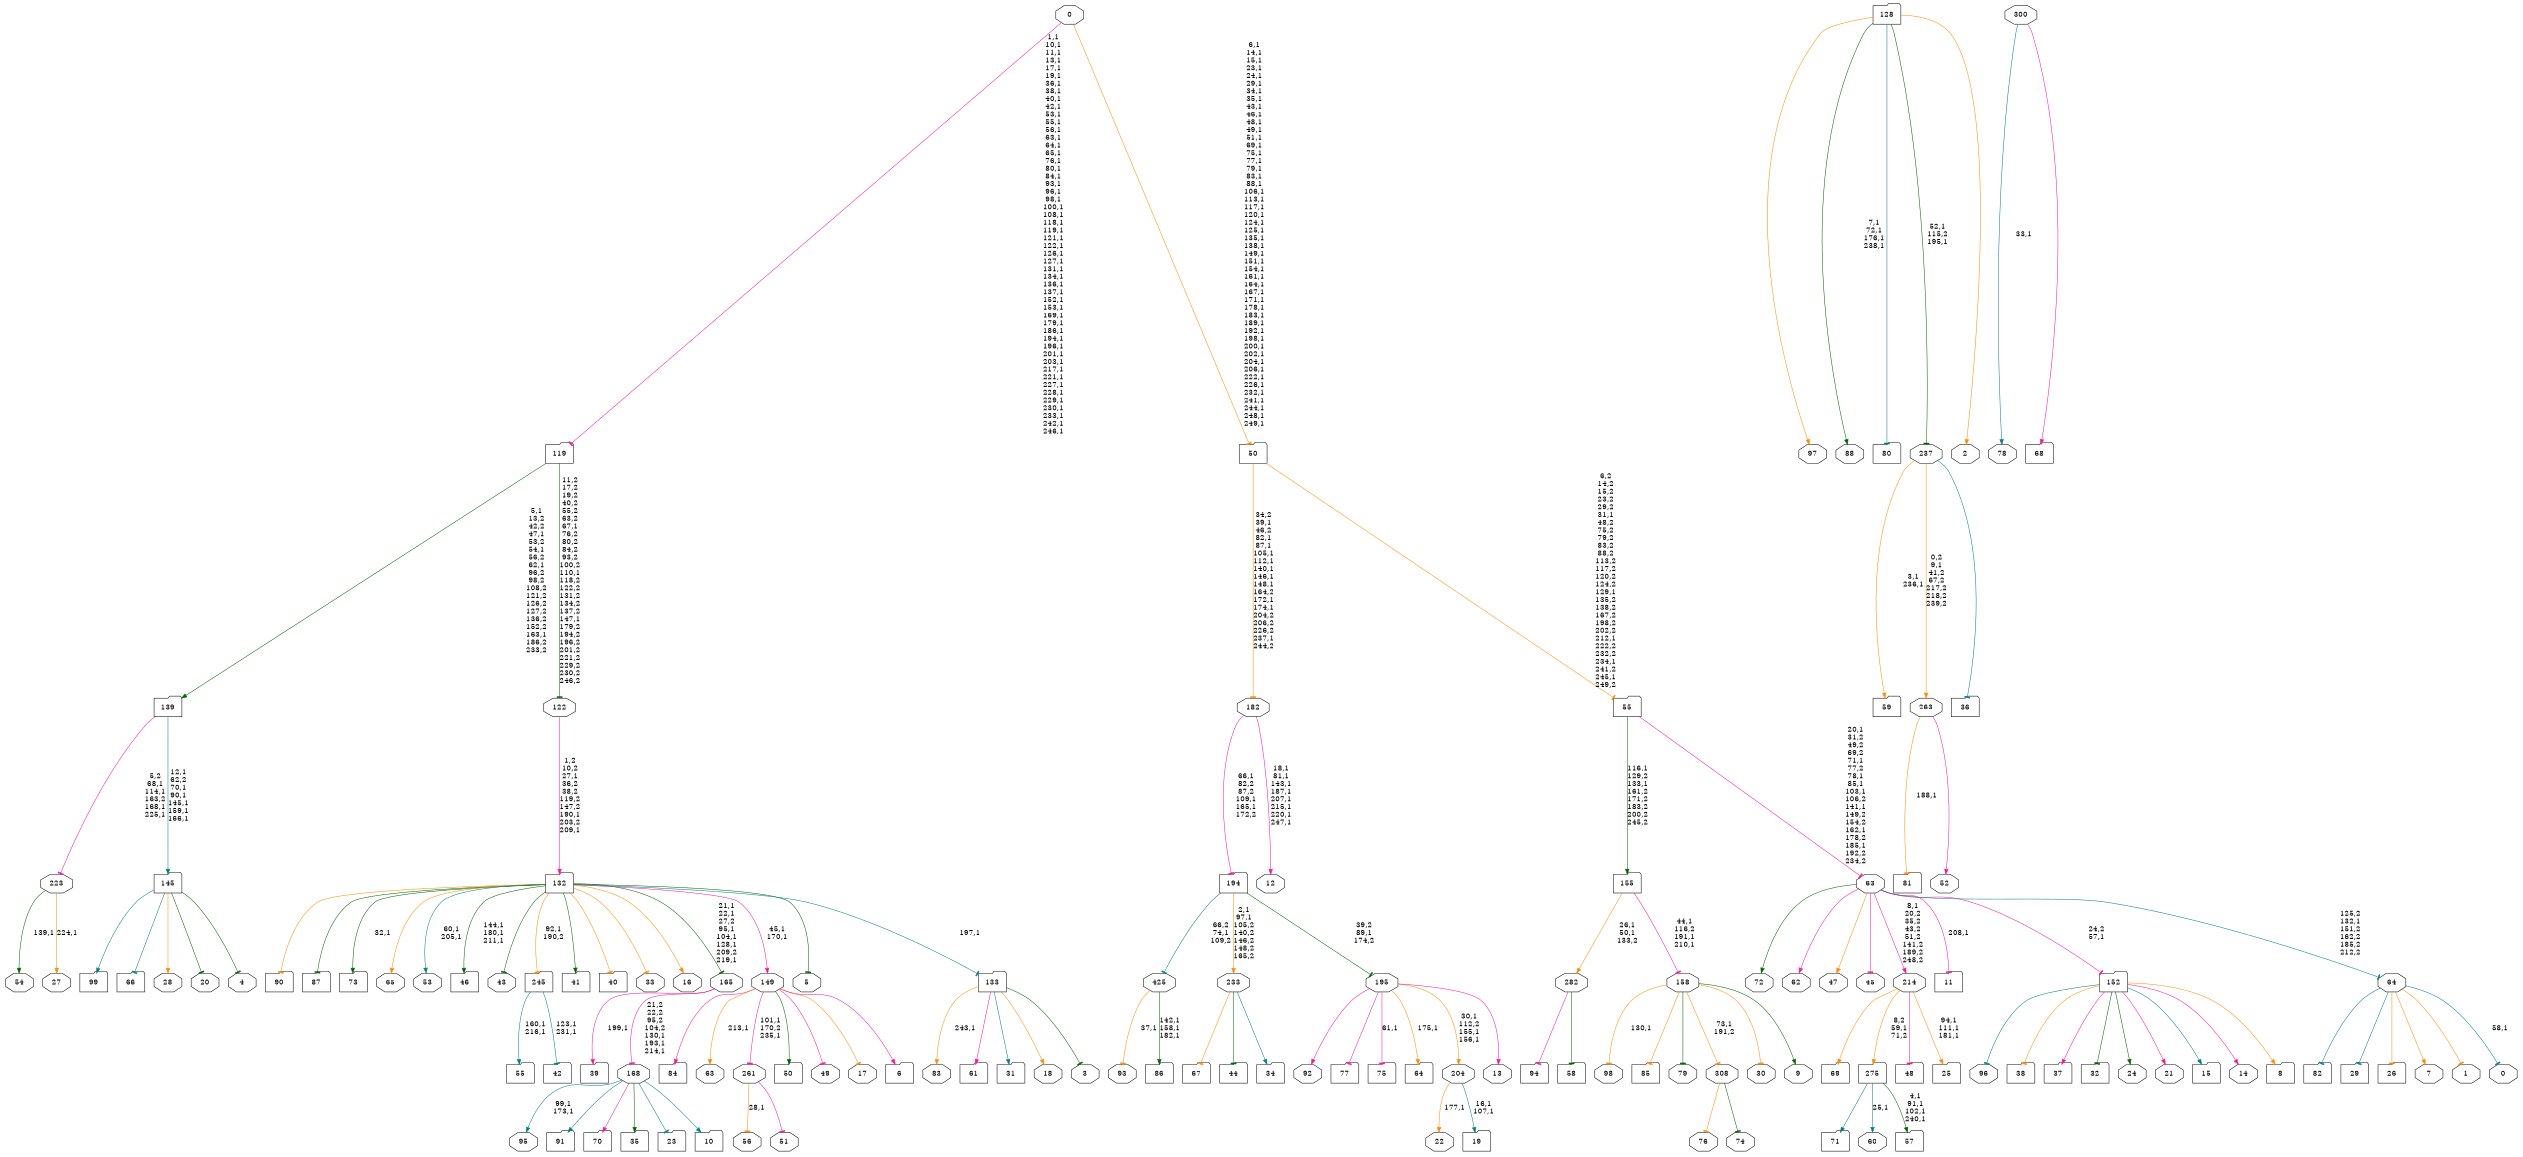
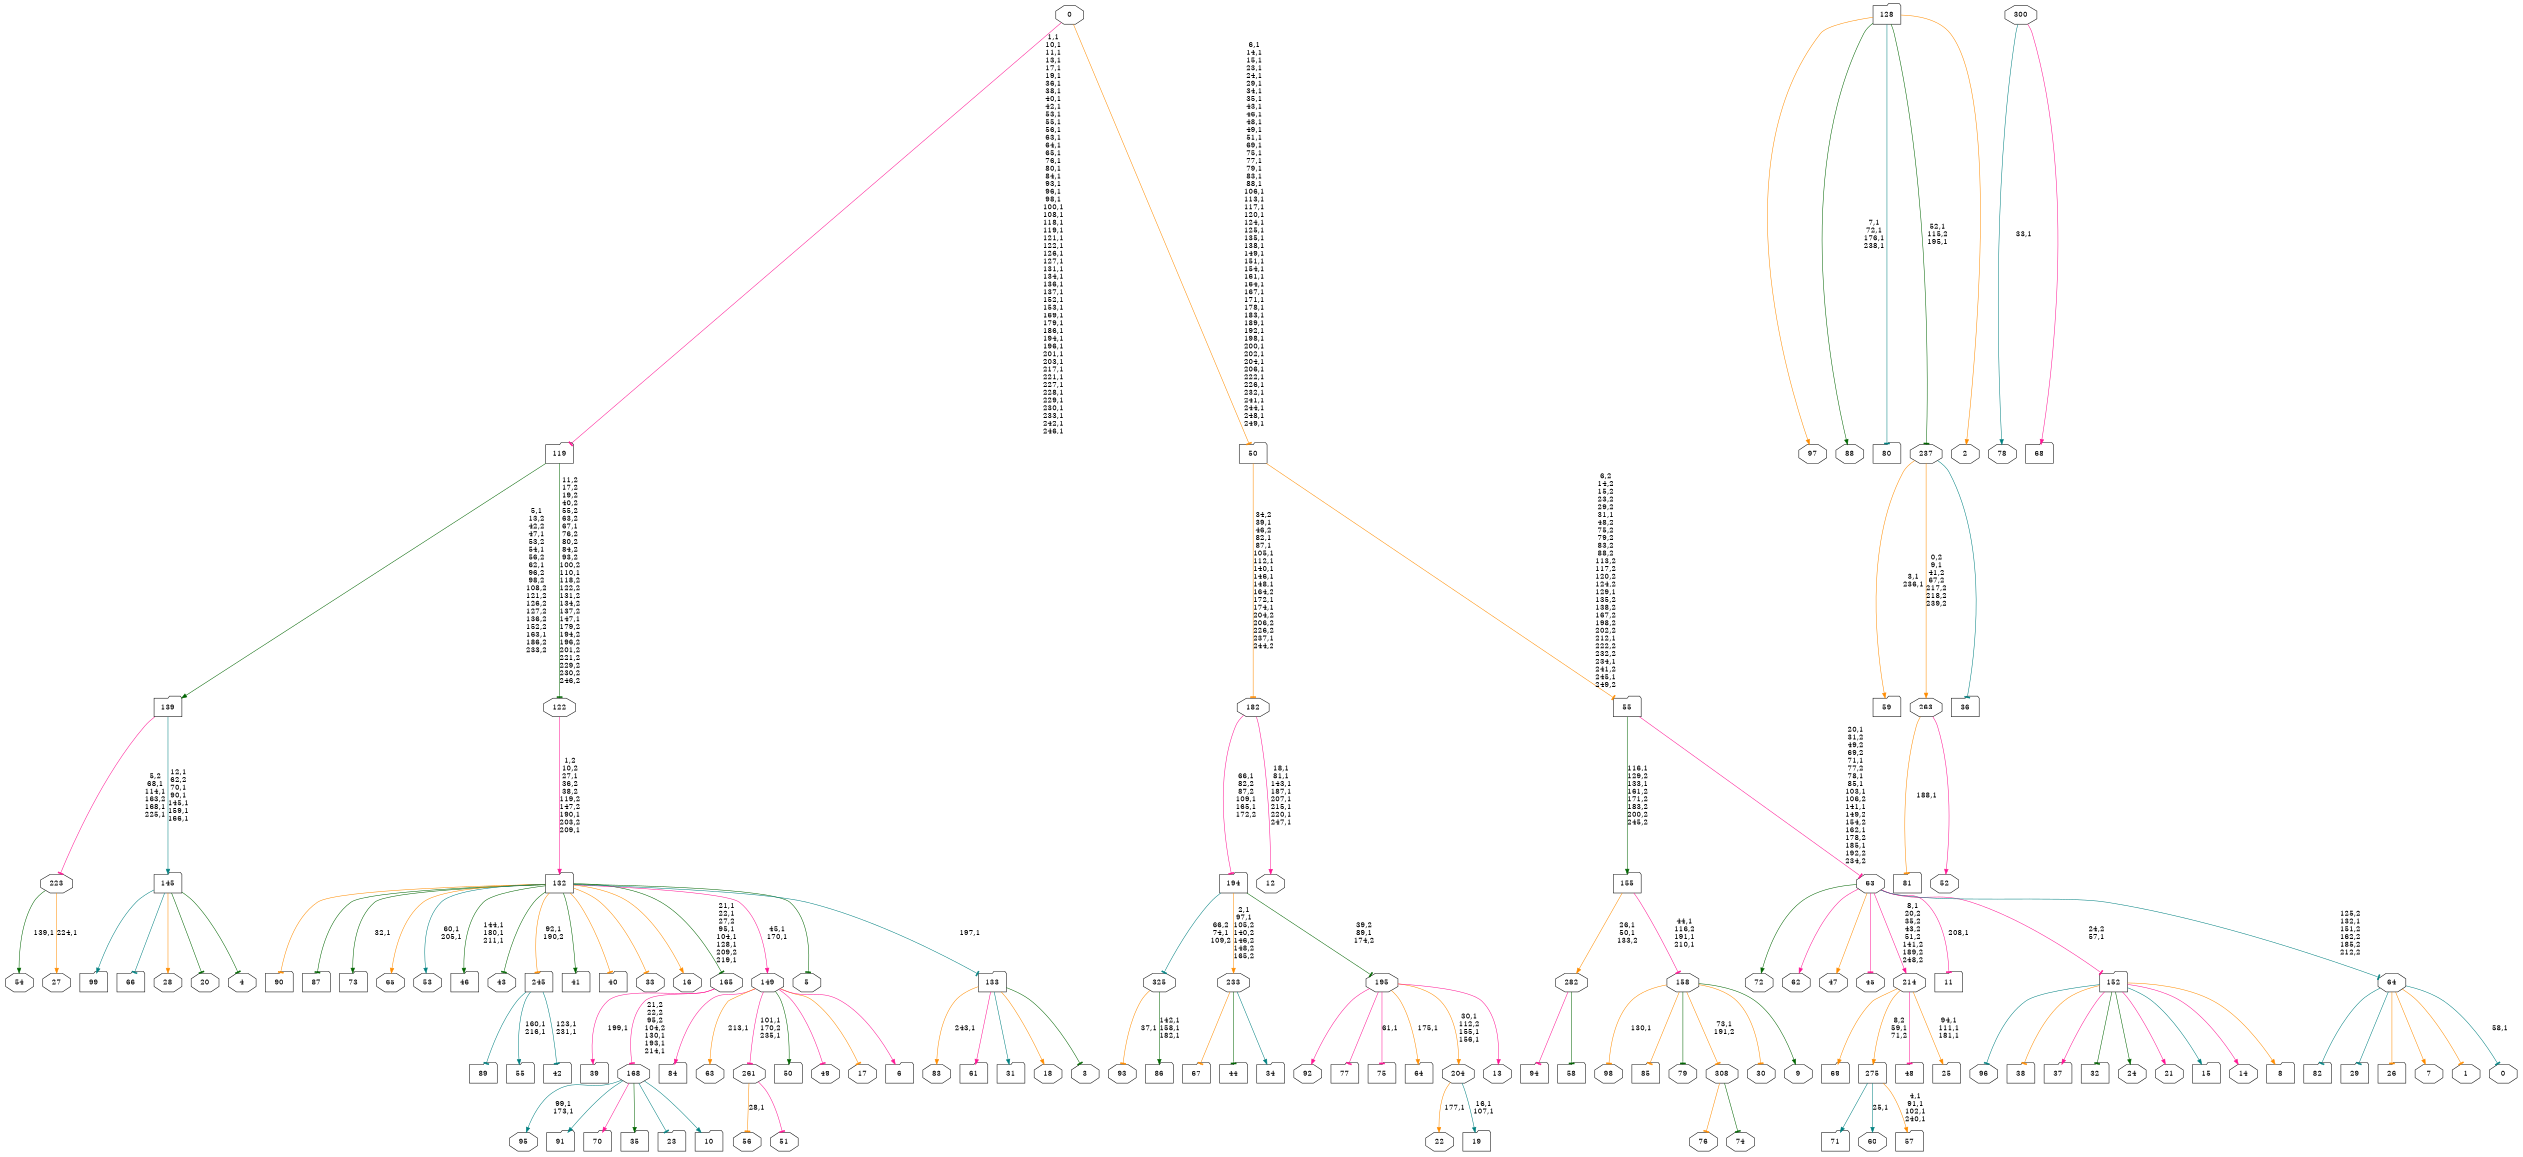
  digraph {
    node [shape=octagon]
    edge [arrowhead=normal color=darkorange]
    n1 [label=99 shape=folder]
    n2 [label=98]
    n3 [label=97]
    n4 [label=96]
    n5 [label=95]
    n6 [label=94 shape=folder]
    n7 [label=93]
    n8 [label=92]
    n9 [label=91 shape=folder]
    n10 [label=90 shape=folder]
+   n11 [label=89 shape=folder]
    n12 [label=88]
    n13 [label=87 shape=folder]
    n14 [label=86 shape=folder]
-   325 [label=425]
+   325
    n16 [label=85 shape=folder]
    n17 [label=84 shape=folder]
    n18 [label=83]
    n19 [label=82 shape=folder]
    n20 [label=81 shape=folder]
    n21 [label=80 shape=folder]
    n22 [label=79]
    n23 [label=78]
    n24 [label=77 shape=folder]
    n25 [label=76]
    n26 [label=75 shape=folder]
    n27 [label=74]
    308
    n29 [label=73 shape=folder]
    n30 [label=72]
    n31 [label=71 shape=folder]
    n32 [label=70 shape=folder]
    n33 [label=69 shape=folder]
    n34 [label=68 shape=folder]
    300
    n36 [label=67 shape=folder]
    n37 [label=66 shape=folder]
    n38 [label=65]
    n39 [label=64 shape=folder]
    n40 [label=63]
    n41 [label=62]
    n42 [label=61 shape=folder]
    n43 [label=60]
    n44 [label=59 shape=folder]
    n45 [label=58 shape=folder]
    282
    n47 [label=57 shape=folder]
    275 [shape=folder]
    n49 [label=56]
    n50 [label=55 shape=folder]
    n51 [label=54]
    n52 [label=53]
    n53 [label=52]
    263
    n55 [label=51]
    261
    n57 [label=50 shape=folder]
    n58 [label=49]
    n59 [label=48 shape=folder]
    n60 [label=47]
    n61 [label=46 shape=folder]
    n62 [label=45]
    n63 [label=44 shape=folder]
    n64 [label=43]
    n65 [label=42 shape=folder]
    245 [shape=folder]
    n67 [label=41 shape=folder]
    n68 [label=40 shape=folder]
    n69 [label=39 shape=folder]
    n70 [label=38 shape=folder]
    n71 [label=37 shape=folder]
    n72 [label=36 shape=folder]
    237
    n74 [label=35 shape=folder]
    n75 [label=34 shape=folder]
    233
    n77 [label=33]
    n78 [label=32 shape=folder]
    n79 [label=31 shape=folder]
    n80 [label=30]
    n81 [label=29 shape=folder]
    n82 [label=28]
    n83 [label=27]
    223
    n85 [label=26 shape=folder]
    n86 [label=25 shape=folder]
    214
    n88 [label=24]
    n89 [label=23 shape=folder]
    n90 [label=22]
    n91 [label=21]
    n92 [label=20]
    n93 [label=19 shape=folder]
    204
    n95 [label=18]
    n96 [label=17]
    n97 [label=16]
    n98 [label=15 shape=folder]
    n99 [label=14]
    n100 [label=13]
    195
    194 [shape=folder]
    n103 [label=12]
    182
    n105 [label=11 shape=folder]
    n106 [label=10 shape=folder]
    168
    165
    n109 [label=9]
    158
    155 [shape=folder]
    n112 [label=8 shape=folder]
    152 [shape=folder]
    n114 [label=7]
    n115 [label=6 shape=folder]
    149
    n117 [label=5]
    n118 [label=4]
    145 [shape=folder]
    139 [shape=folder]
    n121 [label=3]
    133 [shape=folder]
    132 [shape=folder]
    n124 [label=2]
    128 [shape=folder]
    122
    119 [shape=folder]
    n128 [label=1]
    n129 [label=0]
    64
    63
    55 [shape=folder]
    50 [shape=folder]
    0
    325 -> n7 [arrowhead=tee label="37,1"]
    325 -> n14 [color=darkgreen label="142,1\n158,1\n182,1"]
    308 -> n25 [arrowhead=tee]
    308 -> n27 [arrowhead=tee color=darkgreen]
    300 -> n23 [color=teal label="33,1"]
    300 -> n34 [color=deeppink]
    282 -> n6 [arrowhead=tee color=deeppink]
    282 -> n45 [arrowhead=tee color=darkgreen]
    275 -> n31 [color=teal]
    275 -> n43 [color=teal label="25,1"]
-   275 -> n47 [color=darkgreen label="4,1\n91,1\n102,1\n240,1"]
+   275 -> n47 [label="4,1\n91,1\n102,1\n240,1"]
    263 -> n20 [arrowhead=tee label="188,1"]
    263 -> n53 [color=deeppink]
    261 -> n49 [arrowhead=tee label="28,1"]
    261 -> n55 [arrowhead=tee color=deeppink]
+   245 -> n11 [arrowhead=tee color=teal]
    245 -> n50 [color=teal label="160,1\n216,1"]
    245 -> n65 [arrowhead=tee color=teal label="123,1\n231,1"]
    237 -> n44 [label="3,1\n236,1"]
    237 -> 263 [label="0,2\n9,1\n41,2\n67,2\n217,2\n218,2\n239,2"]
    237 -> n72 [arrowhead=tee color=teal]
    233 -> n36 [arrowhead=tee]
    233 -> n63 [arrowhead=tee color=darkgreen]
    233 -> n75 [color=teal]
    223 -> n51 [color=darkgreen label="139,1"]
    223 -> n83 [label="224,1"]
    214 -> n33
    214 -> 275 [label="8,2\n59,1\n71,2"]
    214 -> n59 [arrowhead=tee color=deeppink]
    214 -> n86 [label="94,1\n111,1\n181,1"]
    204 -> n90 [label="177,1"]
    204 -> n93 [color=teal label="16,1\n107,1"]
    195 -> n8 [color=deeppink]
    195 -> n24 [arrowhead=tee color=deeppink]
    195 -> n26 [arrowhead=tee color=deeppink label="61,1"]
    195 -> n39 [label="175,1"]
    195 -> 204 [label="30,1\n112,2\n155,1\n156,1"]
    195 -> n100 [color=deeppink]
    194 -> 325 [arrowhead=tee color=teal label="66,2\n74,1\n109,2"]
    194 -> 233 [label="2,1\n97,1\n105,2\n140,2\n146,2\n148,2\n165,2"]
    194 -> 195 [arrowhead=tee color=darkgreen label="39,2\n89,1\n174,2"]
    182 -> 194 [arrowhead=tee color=deeppink label="66,1\n82,2\n87,2\n109,1\n165,1\n172,2"]
    182 -> n103 [color=deeppink label="18,1\n81,1\n143,1\n187,1\n207,1\n215,1\n220,1\n247,1"]
    168 -> n5 [color=teal label="99,1\n173,1"]
    168 -> n9 [color=teal]
    168 -> n32 [color=deeppink]
    168 -> n74 [color=darkgreen]
    168 -> n89 [arrowhead=tee color=teal]
    168 -> n106 [color=teal]
    165 -> n69 [color=deeppink label="199,1"]
    165 -> 168 [arrowhead=tee color=deeppink label="21,2\n22,2\n95,2\n104,2\n130,1\n193,1\n214,1"]
    158 -> n2 [arrowhead=tee label="130,1"]
    158 -> n16 [arrowhead=tee]
    158 -> n22 [arrowhead=tee color=darkgreen]
    158 -> 308 [arrowhead=tee label="73,1\n191,2"]
    158 -> n80 [arrowhead=tee]
    158 -> n109 [color=darkgreen]
    155 -> 282 [label="26,1\n50,1\n133,2"]
    155 -> 158 [arrowhead=tee color=deeppink label="44,1\n116,2\n191,1\n210,1"]
    152 -> n4 [arrowhead=tee color=teal]
    152 -> n70 [arrowhead=tee]
    152 -> n71 [color=deeppink]
    152 -> n78 [arrowhead=tee color=darkgreen]
    152 -> n88 [color=darkgreen]
    152 -> n91 [color=deeppink]
    152 -> n98 [color=teal]
    152 -> n99 [color=deeppink]
    152 -> n112
    149 -> n17 [color=deeppink]
    149 -> n40 [label="213,1"]
    149 -> 261 [arrowhead=tee color=deeppink label="101,1\n170,2\n235,1"]
    149 -> n57 [color=darkgreen]
    149 -> n58 [arrowhead=tee color=deeppink]
    149 -> n96 [arrowhead=tee]
    149 -> n115 [color=deeppink]
    145 -> n1 [color=teal]
    145 -> n37 [arrowhead=tee color=teal]
    145 -> n82
    145 -> n92 [arrowhead=tee color=darkgreen]
    145 -> n118 [arrowhead=tee color=darkgreen]
    139 -> 223 [arrowhead=tee color=deeppink label="5,2\n68,1\n114,1\n163,2\n168,1\n225,1"]
    139 -> 145 [color=teal label="12,1\n62,2\n70,1\n90,1\n145,1\n159,1\n166,1"]
    133 -> n18 [label="243,1"]
    133 -> n42 [color=deeppink]
    133 -> n79 [color=teal]
    133 -> n95
    133 -> n121 [arrowhead=tee color=darkgreen]
    132 -> n10 [arrowhead=tee]
    132 -> n13 [arrowhead=tee color=darkgreen]
    132 -> n29 [color=darkgreen label="32,1"]
    132 -> n38
    132 -> n52 [color=teal label="60,1\n205,1"]
    132 -> n61 [color=darkgreen label="144,1\n180,1\n211,1"]
    132 -> n64 [arrowhead=tee color=darkgreen]
    132 -> 245 [arrowhead=tee label="92,1\n190,2"]
    132 -> n67 [color=darkgreen]
    132 -> n68 [arrowhead=tee]
    132 -> n77 [arrowhead=tee]
    132 -> n97
    132 -> 165 [arrowhead=tee color=darkgreen label="21,1\n22,1\n27,2\n95,1\n104,1\n128,1\n209,2\n219,1"]
    132 -> 149 [color=deeppink label="45,1\n170,1"]
    132 -> n117 [arrowhead=tee color=darkgreen]
    132 -> 133 [arrowhead=tee color=teal label="197,1"]
    128 -> n3
    128 -> n12 [color=darkgreen label="7,1\n72,1\n176,1\n238,1"]
    128 -> n21 [arrowhead=tee color=teal]
    128 -> 237 [arrowhead=tee color=darkgreen label="52,1\n115,2\n195,1"]
    128 -> n124
    122 -> 132 [color=deeppink label="1,2\n10,2\n27,1\n36,2\n38,2\n119,2\n147,2\n190,1\n203,2\n209,1"]
    119 -> 139 [color=darkgreen label="5,1\n13,2\n42,2\n47,1\n53,2\n54,1\n56,2\n62,1\n96,2\n98,2\n108,2\n121,2\n126,2\n127,2\n136,2\n152,2\n163,1\n186,2\n233,2"]
    119 -> 122 [arrowhead=tee color=darkgreen label="11,2\n17,2\n19,2\n40,2\n55,2\n63,2\n67,1\n76,2\n80,2\n84,2\n93,2\n100,2\n110,1\n118,2\n122,2\n131,2\n134,2\n137,2\n147,1\n179,2\n194,2\n196,2\n201,2\n221,2\n229,2\n230,2\n246,2"]
    64 -> n19 [arrowhead=tee color=teal]
    64 -> n81 [arrowhead=tee color=teal]
    64 -> n85 [arrowhead=tee]
    64 -> n114
    64 -> n128 [arrowhead=tee]
    64 -> n129 [arrowhead=tee color=teal label="58,1"]
    63 -> n30 [color=darkgreen]
    63 -> n41 [color=deeppink]
    63 -> n60
    63 -> n62 [arrowhead=tee color=deeppink]
    63 -> 214 [color=deeppink label="8,1\n20,2\n35,2\n43,2\n51,2\n141,2\n189,2\n248,2"]
    63 -> n105 [arrowhead=tee color=deeppink label="208,1"]
    63 -> 152 [arrowhead=tee color=deeppink label="24,2\n57,1"]
    63 -> 64 [arrowhead=tee color=teal label="125,2\n132,1\n151,2\n162,2\n185,2\n212,2"]
    55 -> 155 [color=darkgreen label="116,1\n129,2\n133,1\n161,2\n171,2\n183,2\n200,2\n245,2"]
    55 -> 63 [arrowhead=tee color=deeppink label="20,1\n31,2\n49,2\n69,2\n71,1\n77,2\n78,1\n85,1\n103,1\n106,2\n141,1\n149,2\n154,2\n162,1\n178,2\n185,1\n192,2\n234,2"]
    50 -> 182 [arrowhead=tee label="34,2\n39,1\n46,2\n82,1\n87,1\n105,1\n112,1\n140,1\n146,1\n148,1\n164,2\n172,1\n174,1\n204,2\n206,2\n226,2\n237,1\n244,2"]
    50 -> 55 [arrowhead=tee label="6,2\n14,2\n15,2\n23,2\n29,2\n31,1\n48,2\n75,2\n79,2\n83,2\n88,2\n113,2\n117,2\n120,2\n124,2\n129,1\n135,2\n138,2\n167,2\n198,2\n202,2\n212,1\n222,2\n232,2\n234,1\n241,2\n245,1\n249,2"]
    0 -> 119 [arrowhead=tee color=deeppink label="1,1\n10,1\n11,1\n13,1\n17,1\n19,1\n36,1\n38,1\n40,1\n42,1\n53,1\n55,1\n56,1\n63,1\n64,1\n65,1\n76,1\n80,1\n84,1\n93,1\n96,1\n98,1\n100,1\n108,1\n118,1\n119,1\n121,1\n122,1\n126,1\n127,1\n131,1\n134,1\n136,1\n137,1\n152,1\n153,1\n169,1\n179,1\n186,1\n194,1\n196,1\n201,1\n203,1\n217,1\n221,1\n227,1\n228,1\n229,1\n230,1\n233,1\n242,1\n246,1"]
    0 -> 50 [arrowhead=tee label="6,1\n14,1\n15,1\n23,1\n24,1\n29,1\n34,1\n35,1\n43,1\n46,1\n48,1\n49,1\n51,1\n69,1\n75,1\n77,1\n79,1\n83,1\n88,1\n106,1\n113,1\n117,1\n120,1\n124,1\n125,1\n135,1\n138,1\n149,1\n151,1\n154,1\n161,1\n164,1\n167,1\n171,1\n178,1\n183,1\n189,1\n192,1\n198,1\n200,1\n202,1\n204,1\n206,1\n222,1\n226,1\n232,1\n241,1\n244,1\n248,1\n249,1"]
  }
